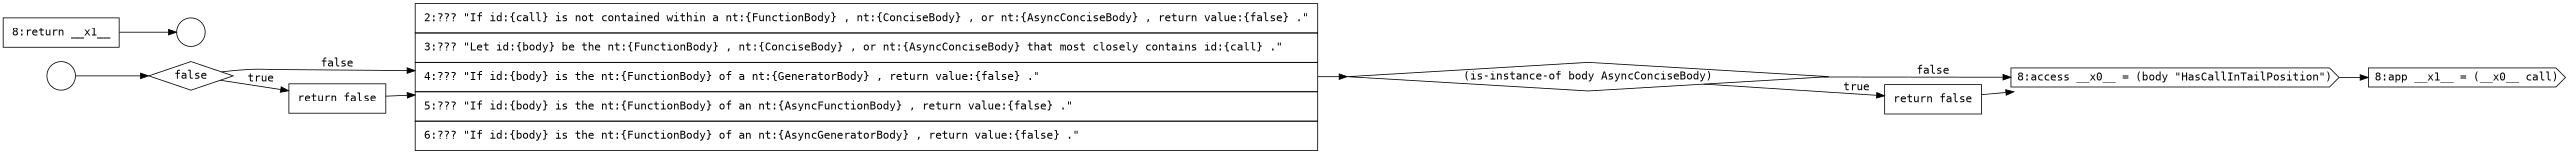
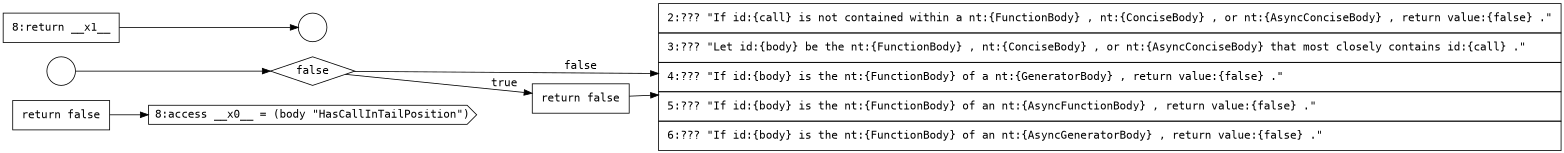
  digraph {
    fontname="DejaVu Sans Mono"
    rankdir=LR
    node [color=black fillcolor=white fontname="DejaVu Sans Mono" shape=none style=filled]
    edge [color=black fontname="DejaVu Sans Mono"]
    n1 [label=<<font color="black">8:access __x0__ = (body &quot;HasCallInTailPosition&quot;)</font>> shape=cds]
-   n2 [label=<<font color="black">8:app __x1__ = (__x0__ call)</font>> shape=cds]
    n3 [label=<<font color="black">false</font>> shape=diamond]
    n4 [label=<<font color="black">     <table border="0" cellborder="1" cellspacing="0" cellpadding="10">       <tr><td align="left">2:??? &quot;If id:{call} is not contained within a nt:{FunctionBody} , nt:{ConciseBody} , or nt:{AsyncConciseBody} , return value:{false} .&quot;</td></tr>       <tr><td align="left">3:??? &quot;Let id:{body} be the nt:{FunctionBody} , nt:{ConciseBody} , or nt:{AsyncConciseBody} that most closely contains id:{call} .&quot;</td></tr>       <tr><td align="left">4:??? &quot;If id:{body} is the nt:{FunctionBody} of a nt:{GeneratorBody} , return value:{false} .&quot;</td></tr>       <tr><td align="left">5:??? &quot;If id:{body} is the nt:{FunctionBody} of an nt:{AsyncFunctionBody} , return value:{false} .&quot;</td></tr>       <tr><td align="left">6:??? &quot;If id:{body} is the nt:{FunctionBody} of an nt:{AsyncGeneratorBody} , return value:{false} .&quot;</td></tr>     </table>   </font>> margin=0]
    n5 [label=<<font color="black">     <table border="0" cellborder="1" cellspacing="0" cellpadding="10">       <tr><td align="left">return false</td></tr>     </table>   </font>> margin=0]
-   n6 [label=<<font color="black">(is-instance-of body AsyncConciseBody)</font>> shape=diamond]
    n7 [label=<<font color="black">     <table border="0" cellborder="1" cellspacing="0" cellpadding="10">       <tr><td align="left">return false</td></tr>     </table>   </font>> margin=0]
    n8 [label=" " shape=circle]
    n9 [label=<<font color="black">     <table border="0" cellborder="1" cellspacing="0" cellpadding="10">       <tr><td align="left">8:return __x1__</td></tr>     </table>   </font>> margin=0]
    n10 [label=" " shape=circle]
-   n1 -> n2
    n3 -> n4 [label=<<font color="black">false</font>>]
    n3 -> n5 [label=<<font color="black">true</font>>]
-   n4 -> n6
    n5 -> n4
-   n6 -> n1 [label=<<font color="black">false</font>>]
-   n6 -> n7 [label=<<font color="black">true</font>>]
    n7 -> n1
    n9 -> n8
    n10 -> n3
  }
